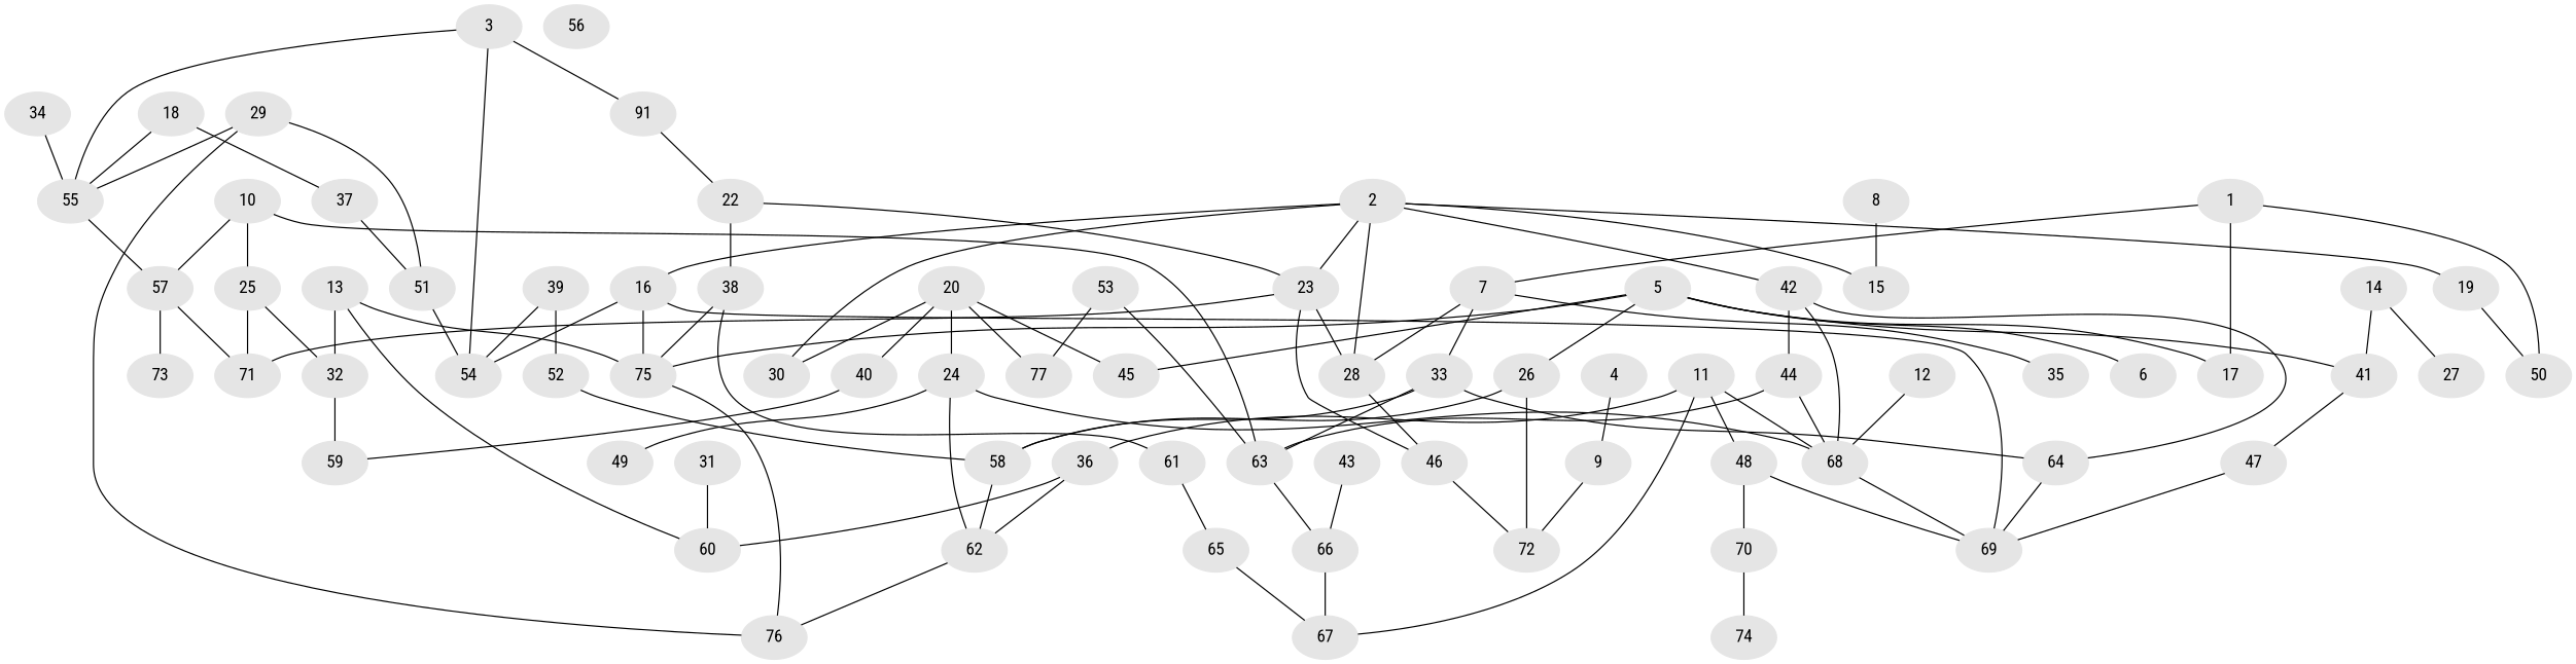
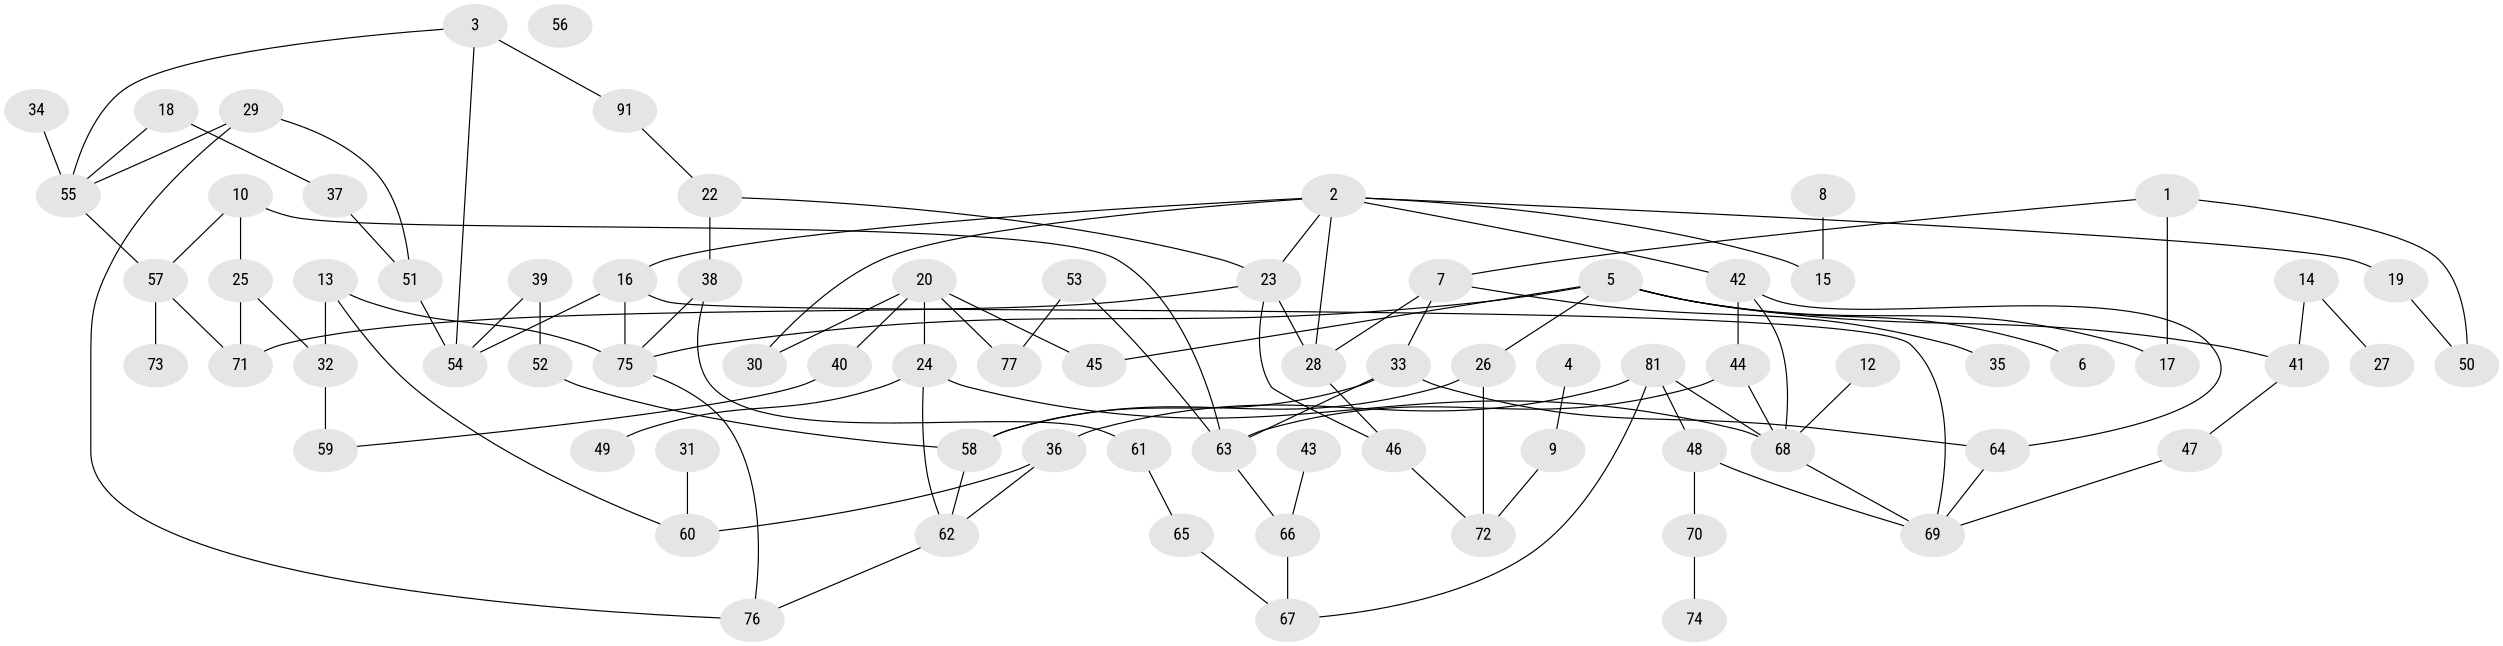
  graph {
    fontname="Roboto Condensed"
    node [color=gray90 fontname="Roboto Condensed" style=filled]
    edge [fontname="Roboto Condensed"]
    1
    7
    17
    50
    28
    33
    35
    2
    15
    16
    19
    23
    30
    42
    54
    75
    69
    46
    71
    68
    64
    44
    n23 [label=91]
    3
    55
    22
    57
    4
    9
    72
    5
    6
    26
    41
    45
    58
    47
    76
    63
    8
    10
    25
    32
    73
    66
-   11
+   11 [label=81]
    36
    48
    67
    60
    62
    70
    12
    13
    59
    14
    27
    18
    37
    51
    20
    24
    40
    77
    49
    38
    61
    29
    31
    34
    65
    39
    52
    43
    74
    53
    56
    1 -- 7
    1 -- 17
    1 -- 50
    7 -- 28
    7 -- 33
    7 -- 35
    28 -- 46
    33 -- 64
    33 -- 58
    33 -- 63
    2 -- 28
    2 -- 15
    2 -- 16
    2 -- 19
    2 -- 23
    2 -- 30
    2 -- 42
    16 -- 54
    16 -- 75
    16 -- 69
    19 -- 50
    23 -- 28
    23 -- 46
    23 -- 71
    42 -- 68
    42 -- 64
    42 -- 44
    75 -- 76
    46 -- 72
    68 -- 69
    64 -- 69
    44 -- 68
    44 -- 63
    n23 -- 22
    3 -- 54
    3 -- n23
    3 -- 55
    55 -- 57
    22 -- 23
    22 -- 38
    57 -- 71
    57 -- 73
    4 -- 9
    9 -- 72
    5 -- 17
    5 -- 75
    5 -- 6
    5 -- 26
    5 -- 41
    5 -- 45
    26 -- 72
    26 -- 58
    41 -- 47
    58 -- 62
    47 -- 69
    63 -- 66
    8 -- 15
    10 -- 57
    10 -- 63
    10 -- 25
    25 -- 71
    25 -- 32
    32 -- 59
    66 -- 67
    11 -- 68
    11 -- 36
    11 -- 48
    11 -- 67
    36 -- 60
    36 -- 62
    48 -- 69
    48 -- 70
    62 -- 76
    70 -- 74
    12 -- 68
    13 -- 75
    13 -- 32
    13 -- 60
    14 -- 41
    14 -- 27
    18 -- 55
    18 -- 37
    37 -- 51
    51 -- 54
    20 -- 30
    20 -- 45
    20 -- 24
    20 -- 40
    20 -- 77
    24 -- 68
    24 -- 62
    24 -- 49
    40 -- 59
    38 -- 75
    38 -- 61
    61 -- 65
    29 -- 55
    29 -- 76
    29 -- 51
    31 -- 60
    34 -- 55
    65 -- 67
    39 -- 54
    39 -- 52
    52 -- 58
    43 -- 66
    53 -- 63
    53 -- 77
  }
